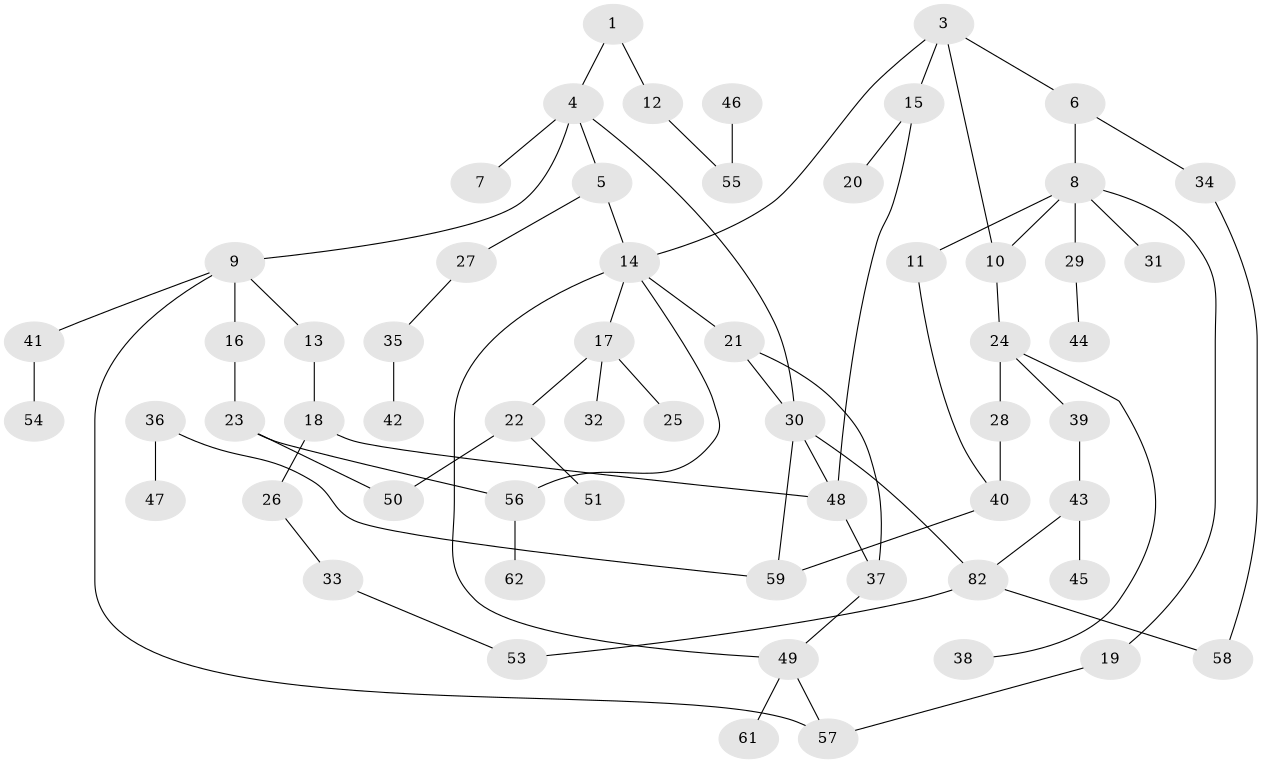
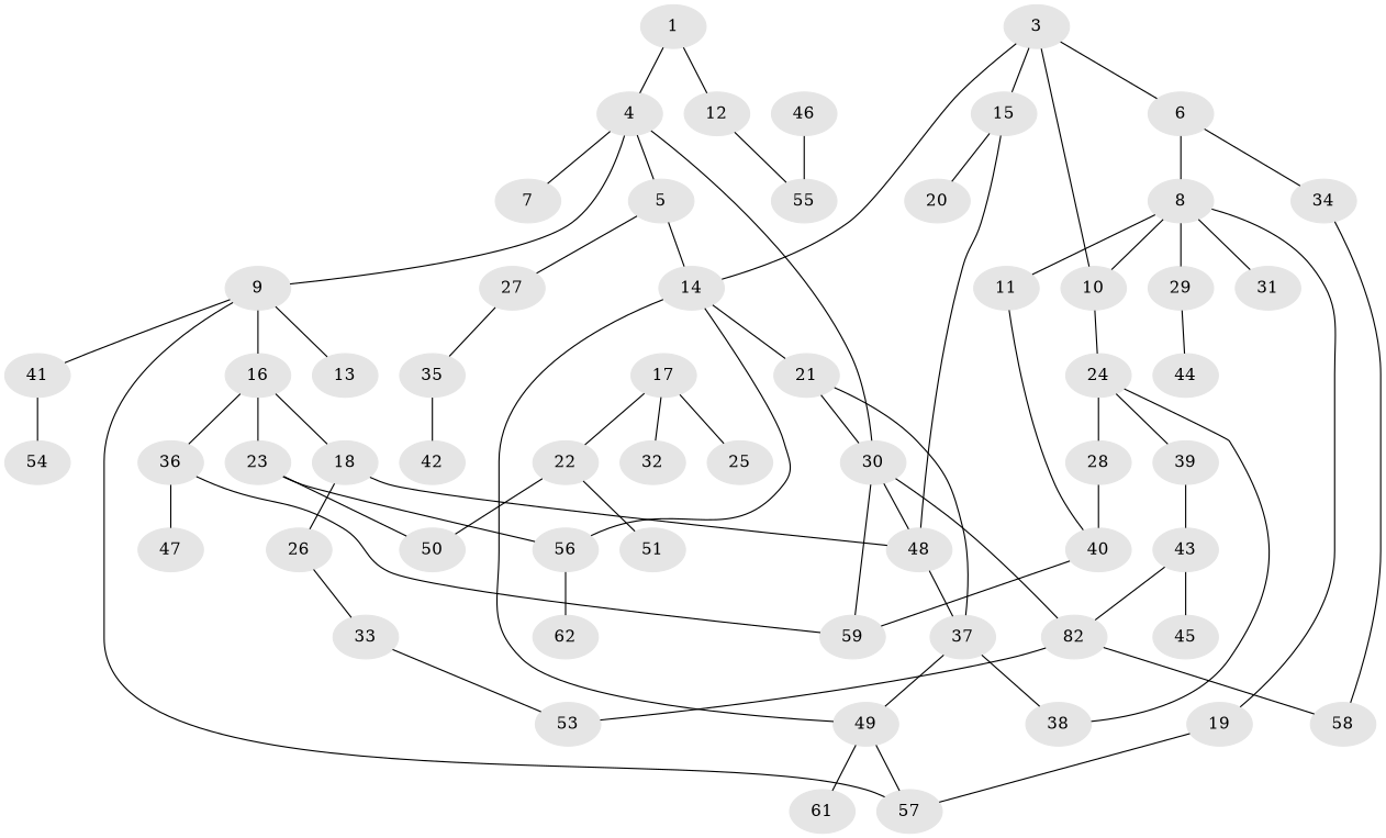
  graph {
    node [color=gray90 style=filled]
    1
    4
    12
    5
    7
    9
    30
    55
    3
    6
    10
    14
    15
    8
    34
    24
    17
    21
    49
    56
    20
    48
    27
    13
    16
    41
    57
    n28 [label=82]
    59
    35
    11
    19
    29
    31
    58
    46
    40
    44
    18
    23
    36
    54
    28
    38
    39
    26
    22
    25
    32
    37
    61
    62
    50
    47
    51
    33
    43
    53
    42
    45
    1 -- 4
    1 -- 12
    4 -- 5
    4 -- 7
    4 -- 9
    4 -- 30
    12 -- 55
    5 -- 14
    5 -- 27
    9 -- 13
    9 -- 16
    9 -- 41
    9 -- 57
    30 -- 48
    30 -- n28
    30 -- 59
    3 -- 6
    3 -- 10
    3 -- 14
    3 -- 15
    6 -- 8
    6 -- 34
    10 -- 24
-   14 -- 17
    14 -- 21
    14 -- 49
    14 -- 56
    15 -- 20
    15 -- 48
    8 -- 10
    8 -- 11
    8 -- 19
    8 -- 29
    8 -- 31
    34 -- 58
    24 -- 28
    24 -- 38
    24 -- 39
    17 -- 22
    17 -- 25
    17 -- 32
    21 -- 30
    21 -- 37
    49 -- 57
    49 -- 61
    56 -- 62
    48 -- 37
    27 -- 35
-   13 -- 18
+   16 -- 18
    16 -- 23
+   16 -- 36
    41 -- 54
    n28 -- 58
    n28 -- 53
    35 -- 42
    11 -- 40
    19 -- 57
    29 -- 44
    46 -- 55
    40 -- 59
    18 -- 48
    18 -- 26
    23 -- 56
    23 -- 50
    36 -- 59
    36 -- 47
    28 -- 40
    39 -- 43
    26 -- 33
    22 -- 50
    22 -- 51
    37 -- 49
+   37 -- 38
    33 -- 53
    43 -- n28
    43 -- 45
  }
